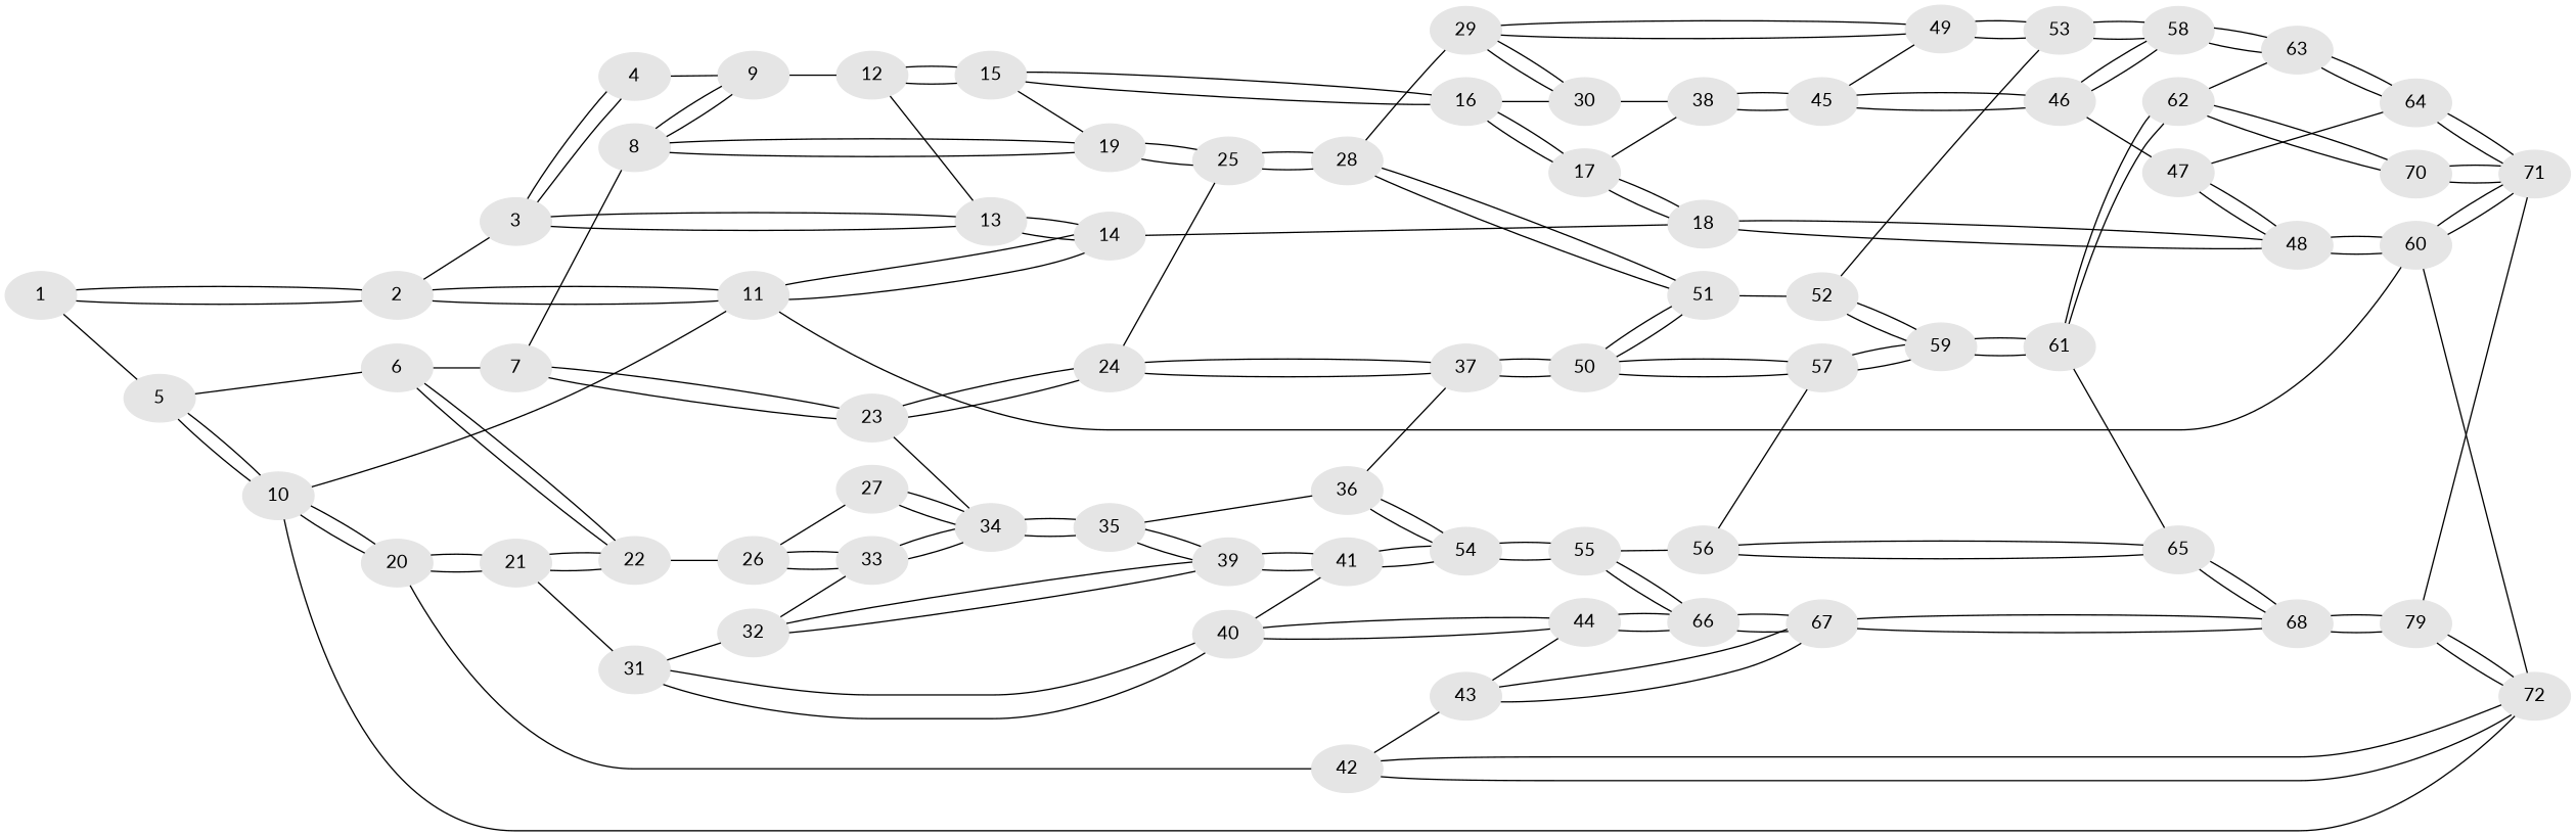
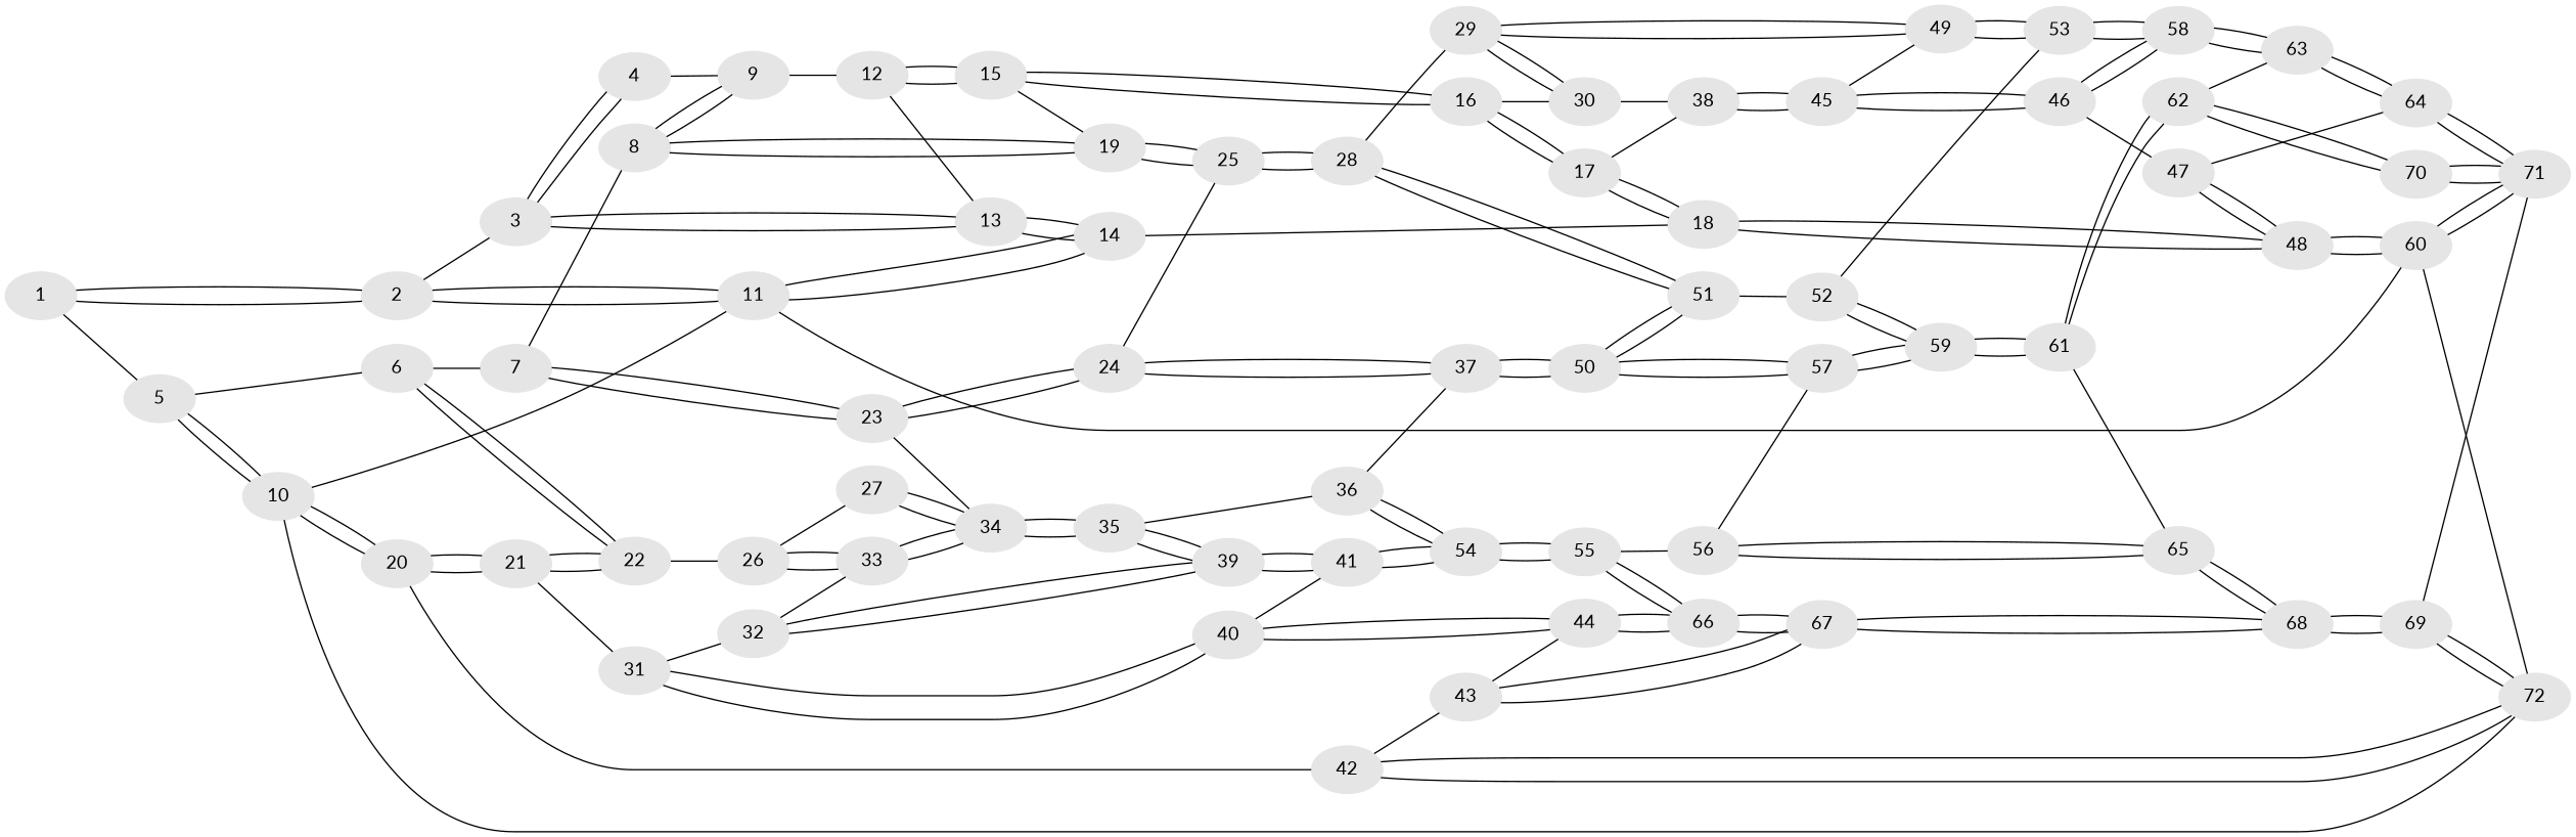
  graph {
    fontname=Lato
    rankdir=LR
    node [color=gray90 fontname=Lato style=filled]
    edge [fontname=Lato]
    1
    2
    5
    3
    11
    6
    10
    4
    13
    14
    60
    9
    12
    7
    22
    20
    72
    8
    23
    26
    19
    24
    34
    25
    15
    21
    42
    18
    71
    16
    48
    17
    30
    38
    45
    28
    31
    43
    32
    40
    27
    33
    37
    50
    29
    51
    35
    49
    52
    53
    39
    41
    44
    36
    54
    55
    57
    46
    66
    67
    68
    47
    58
    64
    63
    59
    61
    56
    65
    62
    70
-   69 [label=79]
+   69
    1 -- 2
    1 -- 2
    1 -- 5
    2 -- 3
    2 -- 11
    2 -- 11
    5 -- 6
    5 -- 10
    5 -- 10
    3 -- 4
    3 -- 4
    3 -- 13
    3 -- 13
    11 -- 14
    11 -- 14
    11 -- 60
    6 -- 7
    6 -- 22
    6 -- 22
    10 -- 11
    10 -- 20
    10 -- 20
    10 -- 72
    4 -- 9
    13 -- 14
    13 -- 14
    14 -- 18
    60 -- 72
    60 -- 71
    60 -- 71
    9 -- 12
    12 -- 13
    12 -- 15
    12 -- 15
    7 -- 8
    7 -- 23
    7 -- 23
    22 -- 26
    20 -- 21
    20 -- 21
    20 -- 42
    8 -- 9
    8 -- 9
    8 -- 19
    8 -- 19
    23 -- 24
    23 -- 24
    23 -- 34
    26 -- 27
    26 -- 33
    26 -- 33
    19 -- 25
    19 -- 25
    24 -- 25
    24 -- 37
    24 -- 37
    34 -- 35
    34 -- 35
    25 -- 28
    25 -- 28
    15 -- 19
    15 -- 16
    15 -- 16
    21 -- 22
    21 -- 22
    21 -- 31
    42 -- 72
    42 -- 72
    42 -- 43
    18 -- 48
    18 -- 48
    16 -- 17
    16 -- 17
    16 -- 30
    48 -- 60
    48 -- 60
    17 -- 18
    17 -- 18
    17 -- 38
    30 -- 38
    38 -- 45
    38 -- 45
    45 -- 49
    45 -- 46
    45 -- 46
    28 -- 29
    28 -- 51
    28 -- 51
    31 -- 32
    31 -- 40
    31 -- 40
    43 -- 44
    43 -- 67
    43 -- 67
    32 -- 33
    32 -- 39
    32 -- 39
    40 -- 41
    40 -- 44
    40 -- 44
    27 -- 34
    27 -- 34
    33 -- 34
    33 -- 34
    37 -- 50
    37 -- 50
    50 -- 51
    50 -- 51
    50 -- 57
    50 -- 57
    29 -- 30
    29 -- 30
    29 -- 49
    29 -- 49
    51 -- 52
    35 -- 39
    35 -- 39
    35 -- 36
    49 -- 53
    49 -- 53
    52 -- 53
    52 -- 59
    52 -- 59
    53 -- 58
    53 -- 58
    39 -- 41
    39 -- 41
    41 -- 54
    41 -- 54
    44 -- 66
    44 -- 66
    36 -- 37
    36 -- 54
    36 -- 54
    54 -- 55
    54 -- 55
    55 -- 66
    55 -- 66
    55 -- 56
    57 -- 59
    57 -- 59
    46 -- 47
    46 -- 58
    46 -- 58
    66 -- 67
    66 -- 67
    67 -- 68
    67 -- 68
    68 -- 69
    68 -- 69
    47 -- 48
    47 -- 48
    47 -- 64
    58 -- 63
    58 -- 63
    64 -- 71
    64 -- 71
    63 -- 64
    63 -- 64
    59 -- 61
    59 -- 61
    61 -- 65
    61 -- 62
    61 -- 62
    56 -- 57
    56 -- 65
    56 -- 65
    65 -- 68
    65 -- 68
    62 -- 63
    62 -- 70
    62 -- 70
    70 -- 71
    70 -- 71
    69 -- 72
    69 -- 72
    69 -- 71
  }
